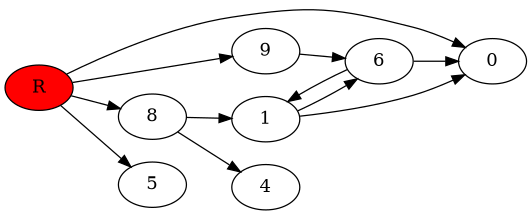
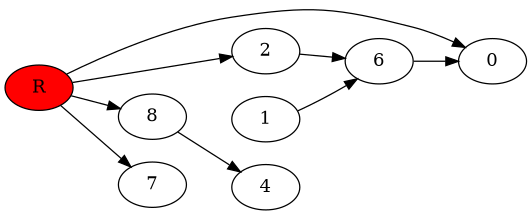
  digraph {
    rankdir=LR
    n1 [label=0]
    1
    6
-   2 [label=9]
+   2
    8
    4
    R [fillcolor="#ff0000" style=filled]
-   7 [label=5]
-   1 -> n1
+   7
    1 -> 6
    6 -> n1
-   6 -> 1
    2 -> 6
-   8 -> 1
    8 -> 4
    R -> n1
    R -> 2
    R -> 8
    R -> 7
  }
